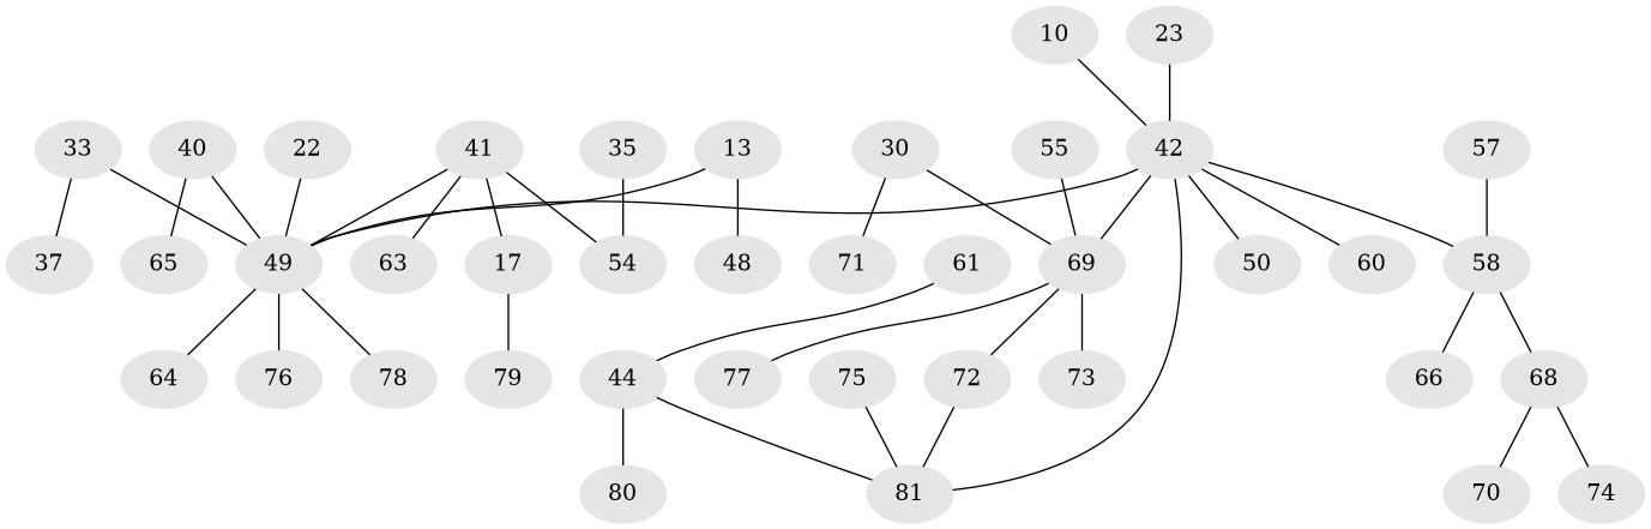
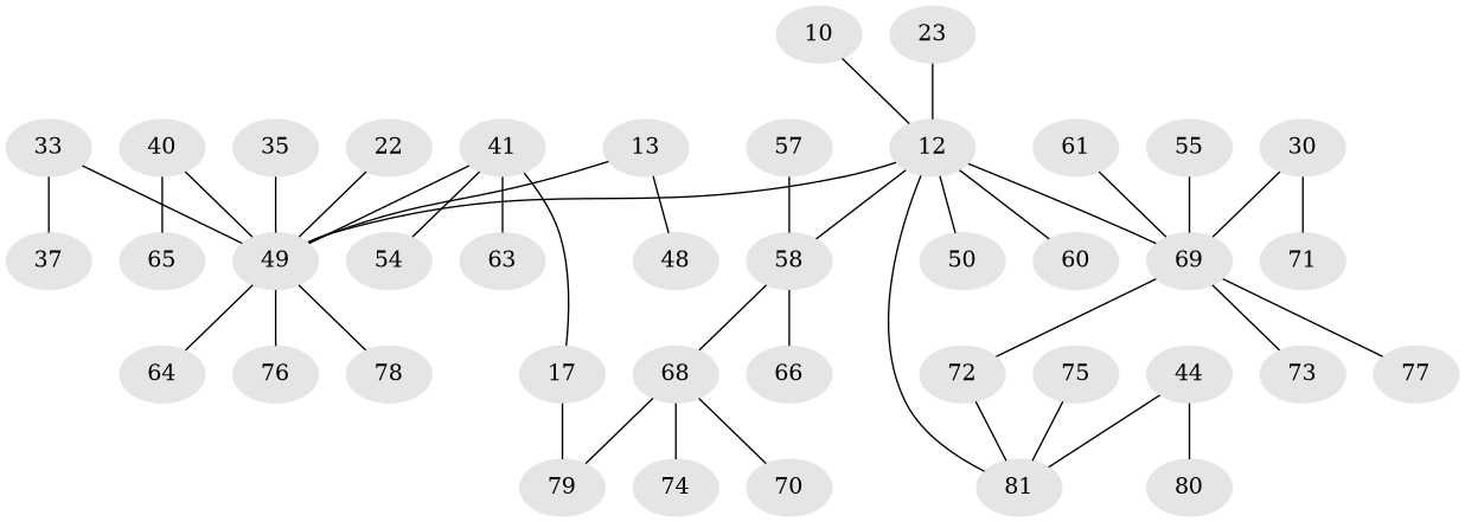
  graph {
    node [color=gray90 style=filled]
-   42 [super="+8"]
+   42 [super="+8" label=12]
    49 [super="+2+3+29"]
    69 [super="+39+51+56+62"]
    50
    58 [super="+21+36+52"]
    60
    81 [super="+31"]
    10
    23 [super="+11"]
    n10 [label=22 super="+24"]
    64
    76
    78
    72
    73
    77
    30
    71
    37 [super="+12+13"]
    33
    35
    40 [super="+17+20+22+38"]
    65
    41 [super="+7"]
    54
    63
    n27 [label=17]
    79
    66
    68 [super="+53"]
    n31 [label=13]
    48
    44
    80
    55
    57
    70
    74
    61
    75
    42 -- 49 [weight=2]
    42 -- 69 [weight=2]
    42 -- 50
    42 -- 58
    42 -- 60
    42 -- 81
    49 -- 64
    49 -- 76
    49 -- 78
    69 -- 72
    69 -- 73
    69 -- 77
    58 -- 66
    58 -- 68
    10 -- 42
    23 -- 42 [weight=2]
    n10 -- 49
    72 -- 81
    30 -- 69
    30 -- 71
    33 -- 49 [weight=2]
    33 -- 37
-   35 -- 54
+   35 -- 49
    40 -- 49
    40 -- 65
    41 -- 49
    41 -- 54
    41 -- 63
    41 -- n27
    n27 -- 79
+   68 -- 79
    68 -- 70
    68 -- 74
    n31 -- 49
    n31 -- 48
    44 -- 81
    44 -- 80
    55 -- 69
    57 -- 58
-   61 -- 44
+   61 -- 69
    75 -- 81
  }
